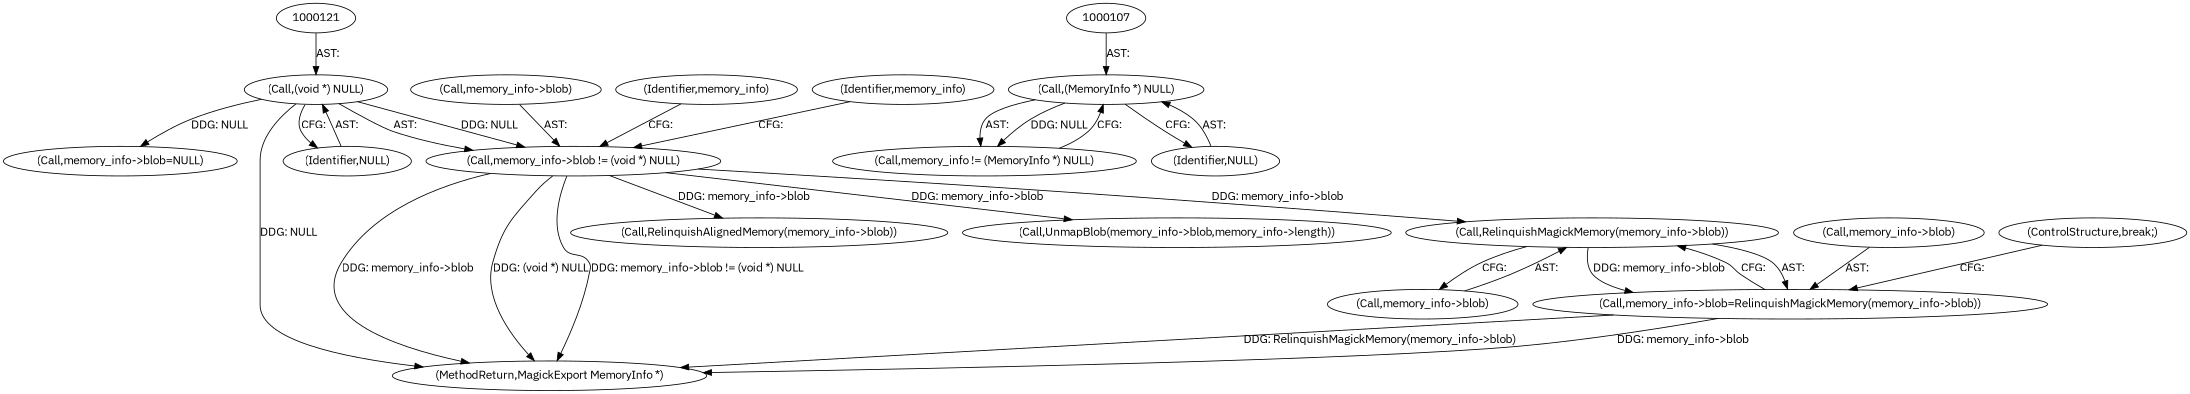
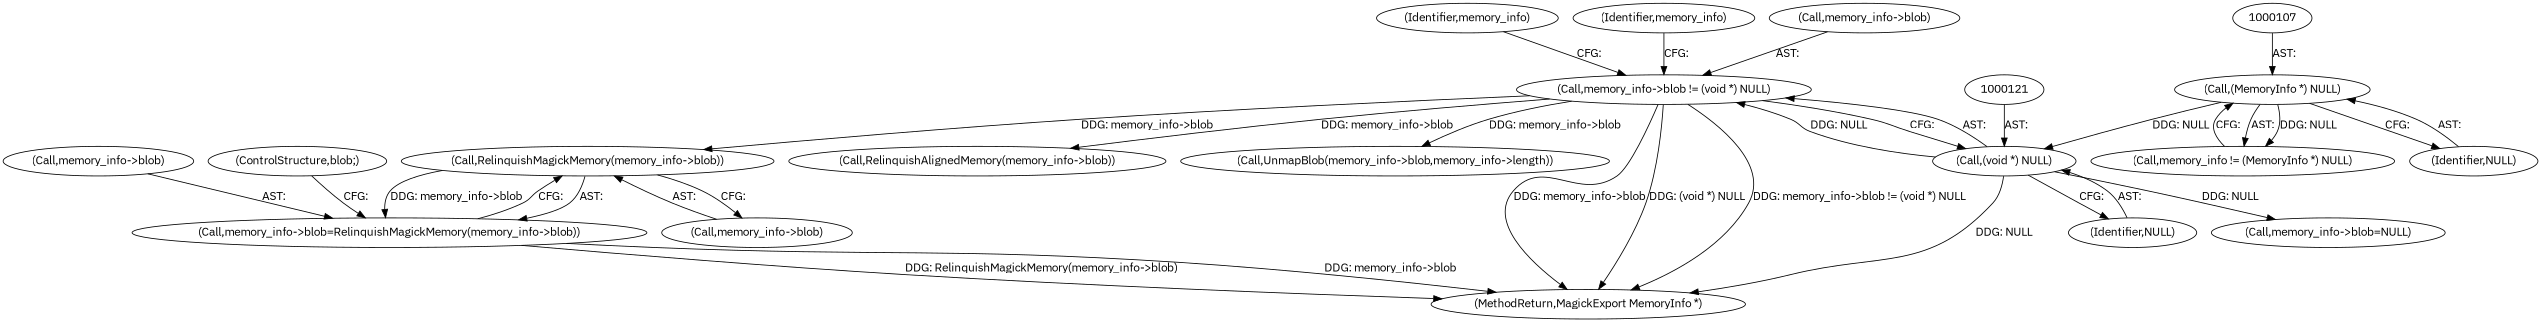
  digraph {
    fontname="IBM Plex Sans"
    node [fontname="IBM Plex Sans"]
    edge [fontname="IBM Plex Sans"]
    n1 [label="(Call,RelinquishMagickMemory(memory_info->blob))"]
    n2 [label="(Call,memory_info->blob=RelinquishMagickMemory(memory_info->blob))"]
    n3 [label="(Call,memory_info->blob)"]
    n4 [label="(MethodReturn,MagickExport MemoryInfo *)"]
    n5 [label="(Call,memory_info->blob != (void *) NULL)"]
    n6 [label="(Call,(void *) NULL)"]
    n7 [label="(Call,RelinquishAlignedMemory(memory_info->blob))"]
    n8 [label="(Call,UnmapBlob(memory_info->blob,memory_info->length))"]
    n9 [label="(Identifier,NULL)"]
    n10 [label="(Call,memory_info->blob=NULL)"]
    n11 [label="(Call,(MemoryInfo *) NULL)"]
    n12 [label="(Call,memory_info != (MemoryInfo *) NULL)"]
    n13 [label="(Identifier,NULL)"]
    n14 [label="(Call,memory_info->blob)"]
    n15 [label="(Call,memory_info->blob)"]
-   n16 [label="(ControlStructure,break;)"]
+   n16 [label="(ControlStructure,blob;)"]
    n17 [label="(Identifier,memory_info)"]
    n18 [label="(Identifier,memory_info)"]
    1000121
    1000107
    n1 -> n2 [label="AST: "]
    n1 -> n2 [label="DDG: memory_info->blob"]
    n1 -> n3 [label="CFG: "]
    n2 -> n1 [label="CFG: "]
    n2 -> n4 [label="DDG: RelinquishMagickMemory(memory_info->blob)"]
    n2 -> n4 [label="DDG: memory_info->blob"]
    n3 -> n1 [label="AST: "]
    n5 -> n1 [label="DDG: memory_info->blob"]
    n5 -> n4 [label="DDG: memory_info->blob"]
    n5 -> n4 [label="DDG: (void *) NULL"]
    n5 -> n4 [label="DDG: memory_info->blob != (void *) NULL"]
+   n5 -> n6 [label="CFG: "]
    n5 -> n7 [label="DDG: memory_info->blob"]
    n5 -> n8 [label="DDG: memory_info->blob"]
    n6 -> n4 [label="DDG: NULL"]
    n6 -> n5 [label="AST: "]
    n6 -> n5 [label="DDG: NULL"]
    n6 -> n9 [label="CFG: "]
    n6 -> n10 [label="DDG: NULL"]
    n9 -> n6 [label="AST: "]
+   n11 -> n6 [label="DDG: NULL"]
    n11 -> n12 [label="AST: "]
    n11 -> n12 [label="DDG: NULL"]
    n11 -> n13 [label="CFG: "]
    n12 -> n11 [label="CFG: "]
    n13 -> n11 [label="AST: "]
    n14 -> n5 [label="AST: "]
    n15 -> n2 [label="AST: "]
    n16 -> n2 [label="CFG: "]
    n17 -> n5 [label="CFG: "]
    n18 -> n5 [label="CFG: "]
    1000121 -> n6 [label="AST: "]
    1000107 -> n11 [label="AST: "]
  }
